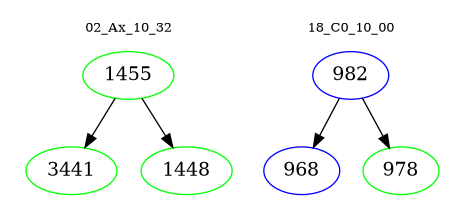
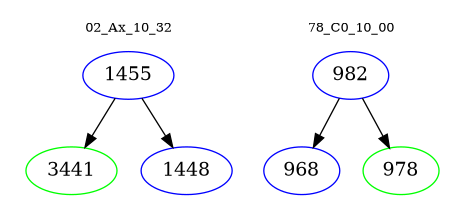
  digraph {
    node [color=blue]
    edge [color=black]
-   n1 [color=green label=1455]
+   n1 [label=1455]
    n2 [color=green label=3441]
-   n3 [color=green label=1448]
+   n3 [label=1448]
    n4 [label=982]
    n5 [label=968]
    n6 [color=green label=978]
    subgraph cluster_1 {
      color=white
      fontsize=10
      label="02_Ax_10_32"
      n1
      n2
      n3
    }
    subgraph cluster_2 {
      color=white
      fontsize=10
-     label="18_C0_10_00"
+     label="78_C0_10_00"
      n4
      n5
      n6
    }
    n1 -> n2
    n1 -> n3
    n4 -> n5
    n4 -> n6
  }
